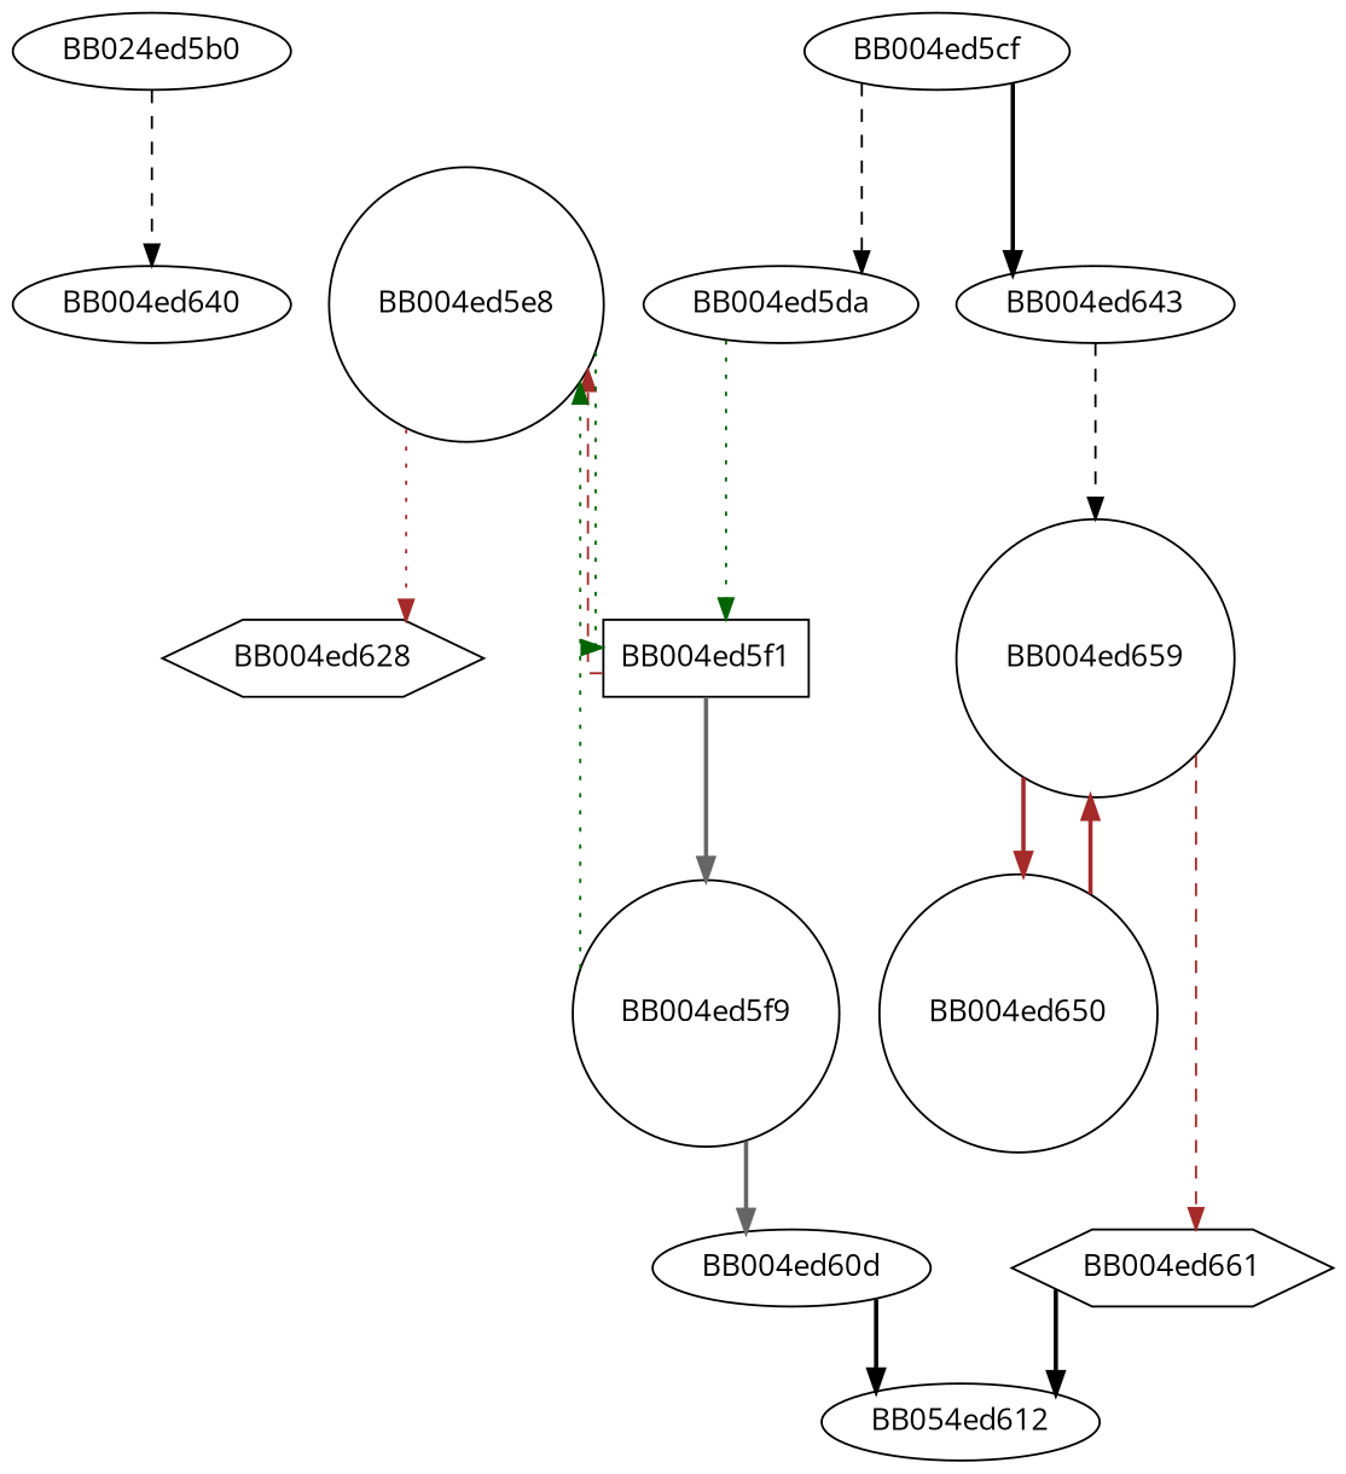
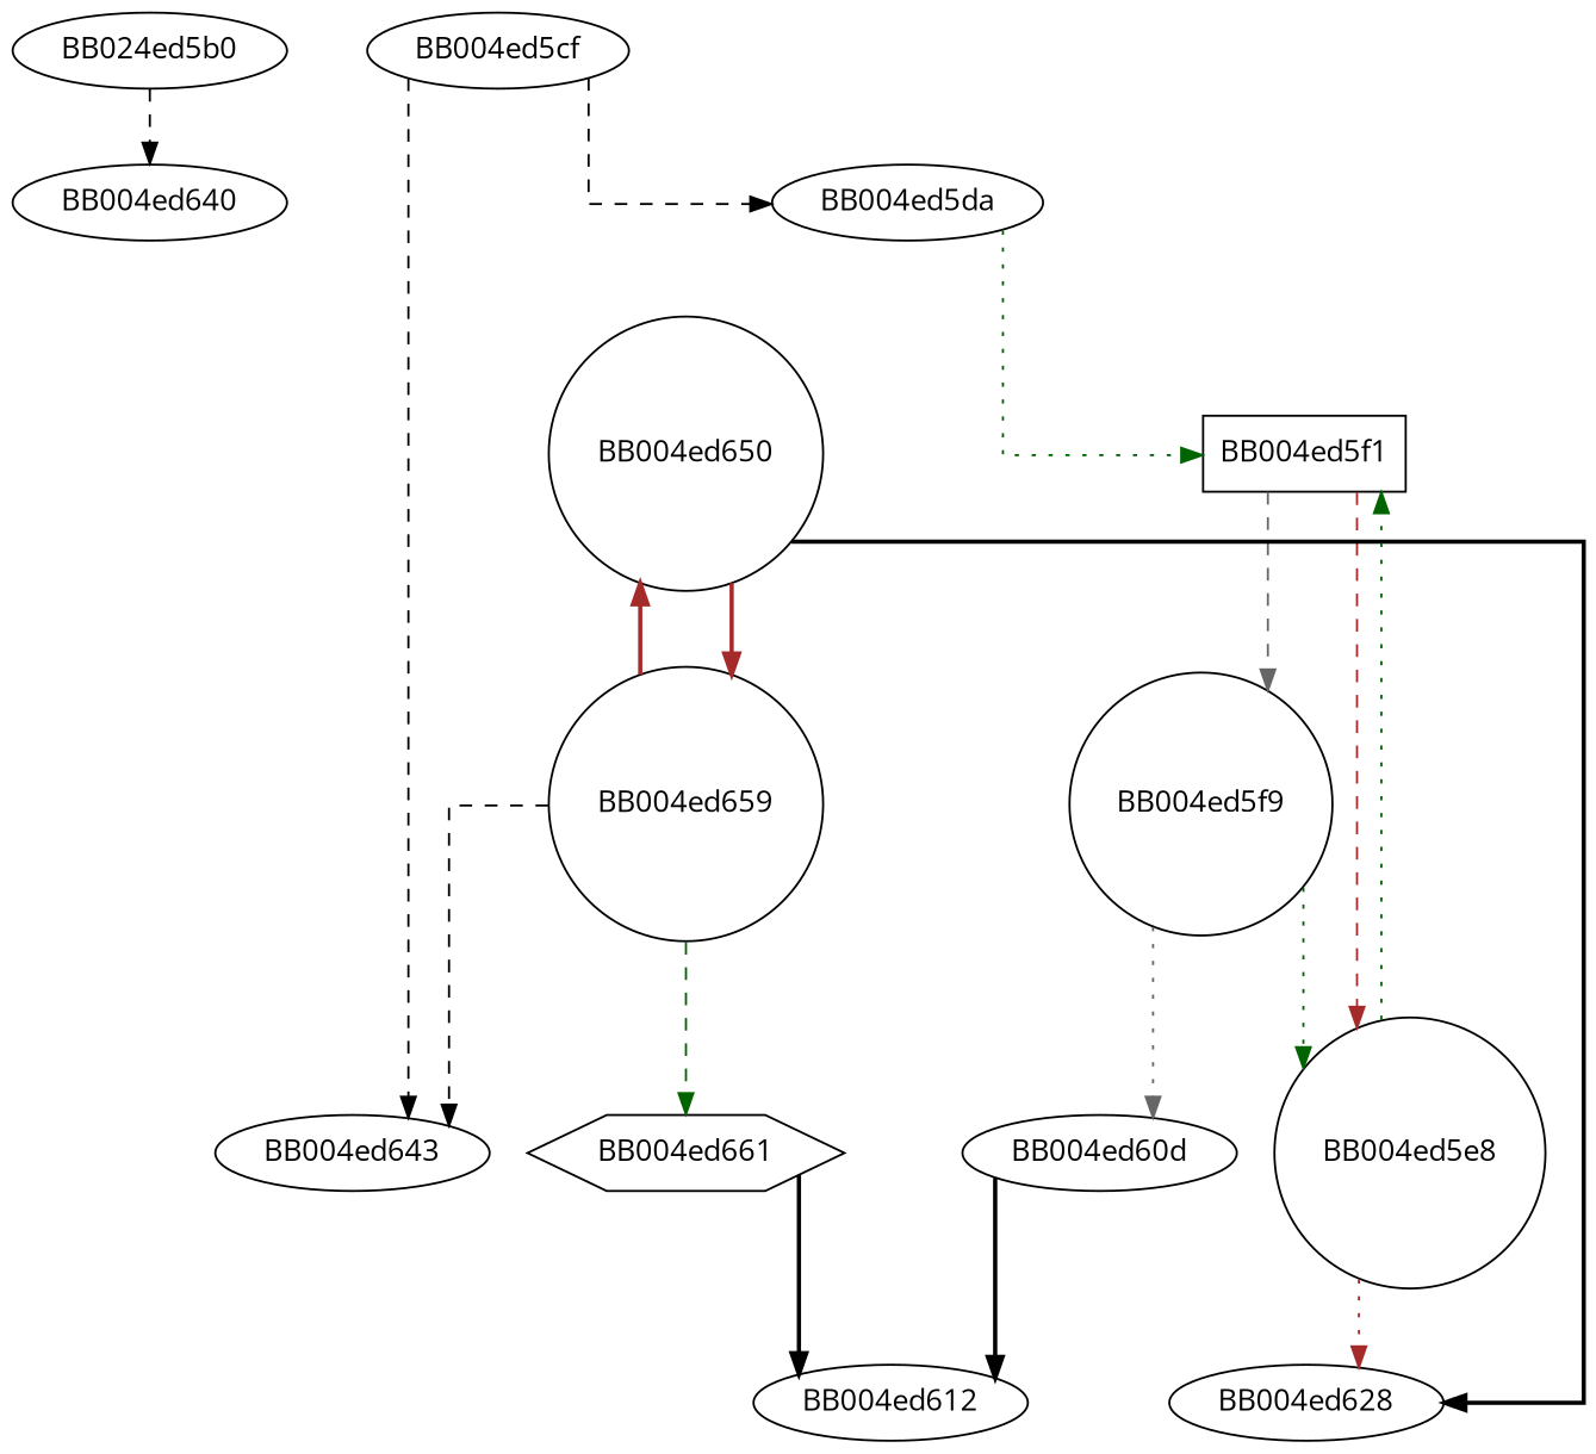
  digraph {
    fontname="Open Sans"
    splines=ortho
    node [fontname="Open Sans" shape=ellipse]
    edge [color=black fontname="Open Sans" style=dashed]
    n1 [label=BB024ed5b0]
    BB004ed640
-   BB004ed628 [shape=hexagon]
+   BB004ed628
    BB004ed5cf
    BB004ed643
    BB004ed5da
    BB004ed659 [shape=circle]
    BB004ed5f1 [shape=box]
    BB004ed650 [shape=circle]
    BB004ed661 [shape=hexagon]
    BB004ed5e8 [shape=circle]
    BB004ed5f9 [shape=circle]
    BB004ed60d
-   BB004ed612 [label=BB054ed612]
+   BB004ed612
    n1 -> BB004ed640
-   BB004ed5cf -> BB004ed643 [style=bold]
+   BB004ed5cf -> BB004ed643
    BB004ed5cf -> BB004ed5da
-   BB004ed643 -> BB004ed659
+   BB004ed659 -> BB004ed643
    BB004ed5da -> BB004ed5f1 [color=darkgreen style=dotted]
    BB004ed659 -> BB004ed650 [color=brown style=bold]
-   BB004ed659 -> BB004ed661 [color=brown]
+   BB004ed659 -> BB004ed661 [color=darkgreen]
    BB004ed5f1 -> BB004ed5e8 [color=brown]
-   BB004ed5f1 -> BB004ed5f9 [color=gray40 style=bold]
+   BB004ed5f1 -> BB004ed5f9 [color=gray40]
+   BB004ed650 -> BB004ed628 [style=bold]
    BB004ed650 -> BB004ed659 [color=brown style=bold]
    BB004ed661 -> BB004ed612 [style=bold]
    BB004ed5e8 -> BB004ed628 [color=brown style=dotted]
    BB004ed5e8 -> BB004ed5f1 [color=darkgreen style=dotted]
    BB004ed5f9 -> BB004ed5e8 [color=darkgreen style=dotted]
-   BB004ed5f9 -> BB004ed60d [color=gray40 style=bold]
+   BB004ed5f9 -> BB004ed60d [color=gray40 style=dotted]
    BB004ed60d -> BB004ed612 [style=bold]
  }
